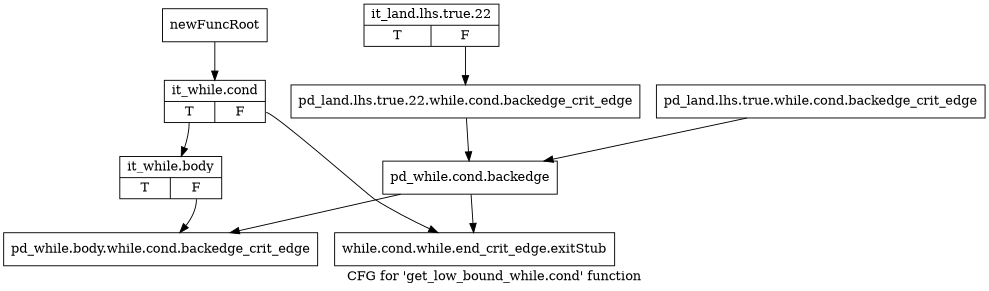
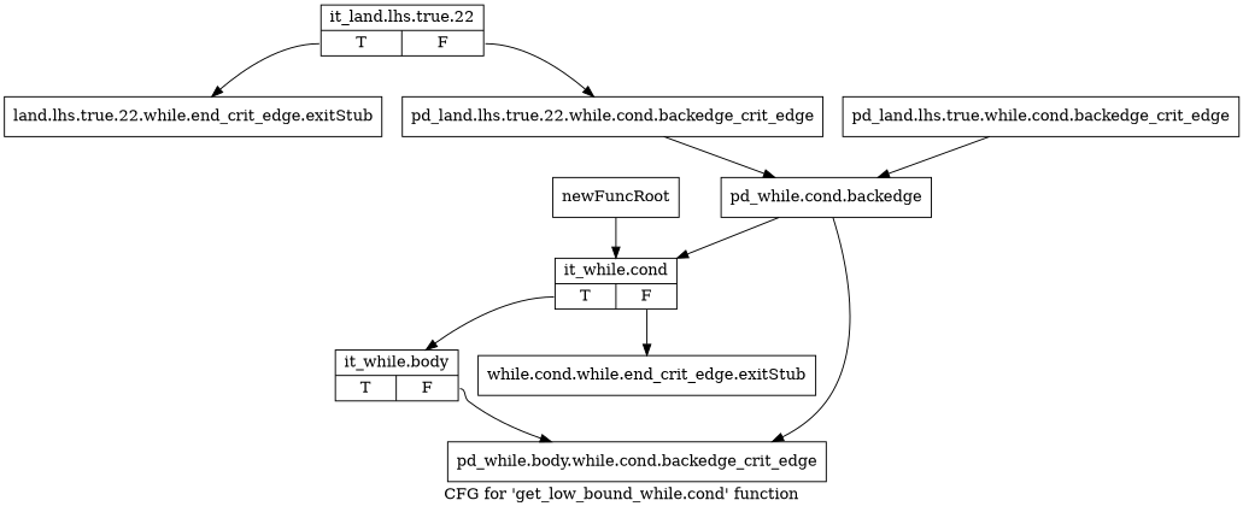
  digraph {
    label="CFG for 'get_low_bound_while.cond' function"
    node [shape=record]
    n1 [label="{newFuncRoot}"]
    n2 [label="{it_while.cond|{<s0>T|<s1>F}}"]
    n3 [label="{while.cond.while.end_crit_edge.exitStub}"]
    n4 [label="{it_while.body|{<s0>T|<s1>F}}"]
    n5 [label="{pd_while.body.while.cond.backedge_crit_edge}"]
+   n6 [label="{land.lhs.true.22.while.end_crit_edge.exitStub}"]
    n7 [label="{it_land.lhs.true.22|{<s0>T|<s1>F}}"]
    n8 [label="{pd_land.lhs.true.22.while.cond.backedge_crit_edge}"]
    n9 [label="{pd_land.lhs.true.while.cond.backedge_crit_edge}"]
    n10 [label="{pd_while.cond.backedge}"]
    n1 -> n2
    n2 -> n3 [tailport=s1]
    n2 -> n4 [tailport=s0]
    n4 -> n5 [tailport=s1]
+   n7 -> n6 [tailport=s0]
    n7 -> n8 [tailport=s1]
    n8 -> n10
    n9 -> n10
-   n10 -> n3
+   n10 -> n2
    n10 -> n5
  }
